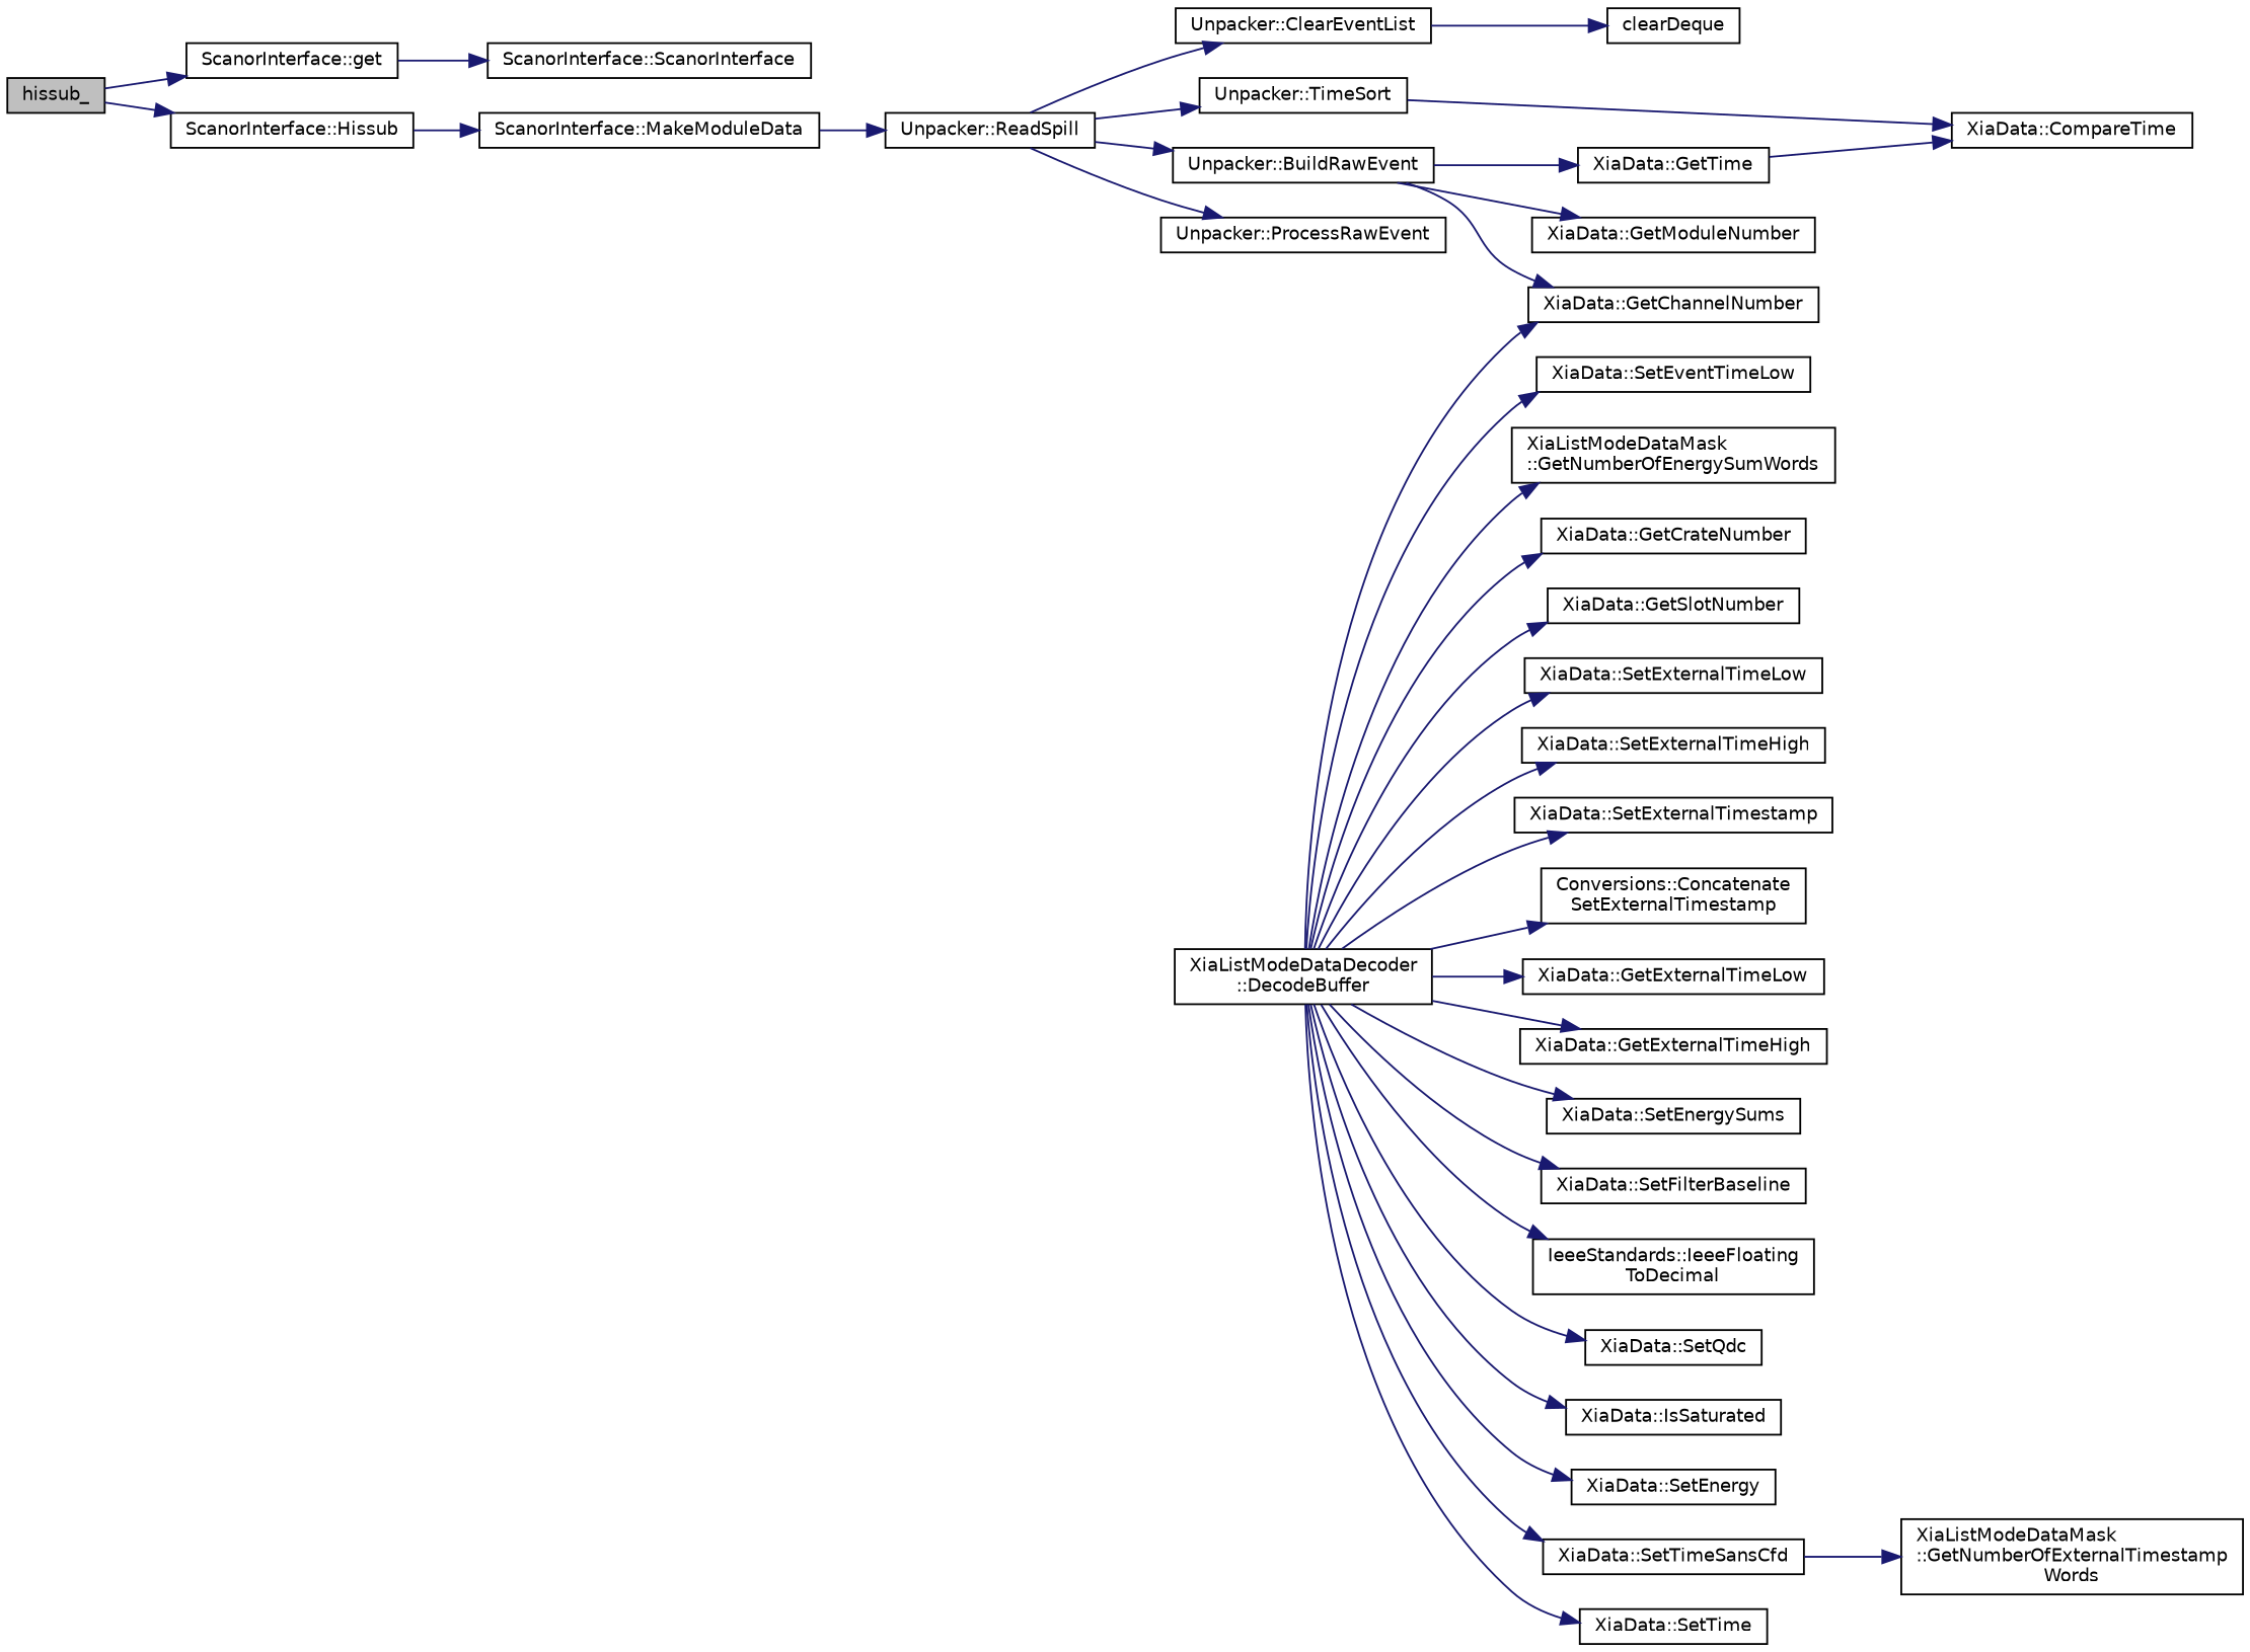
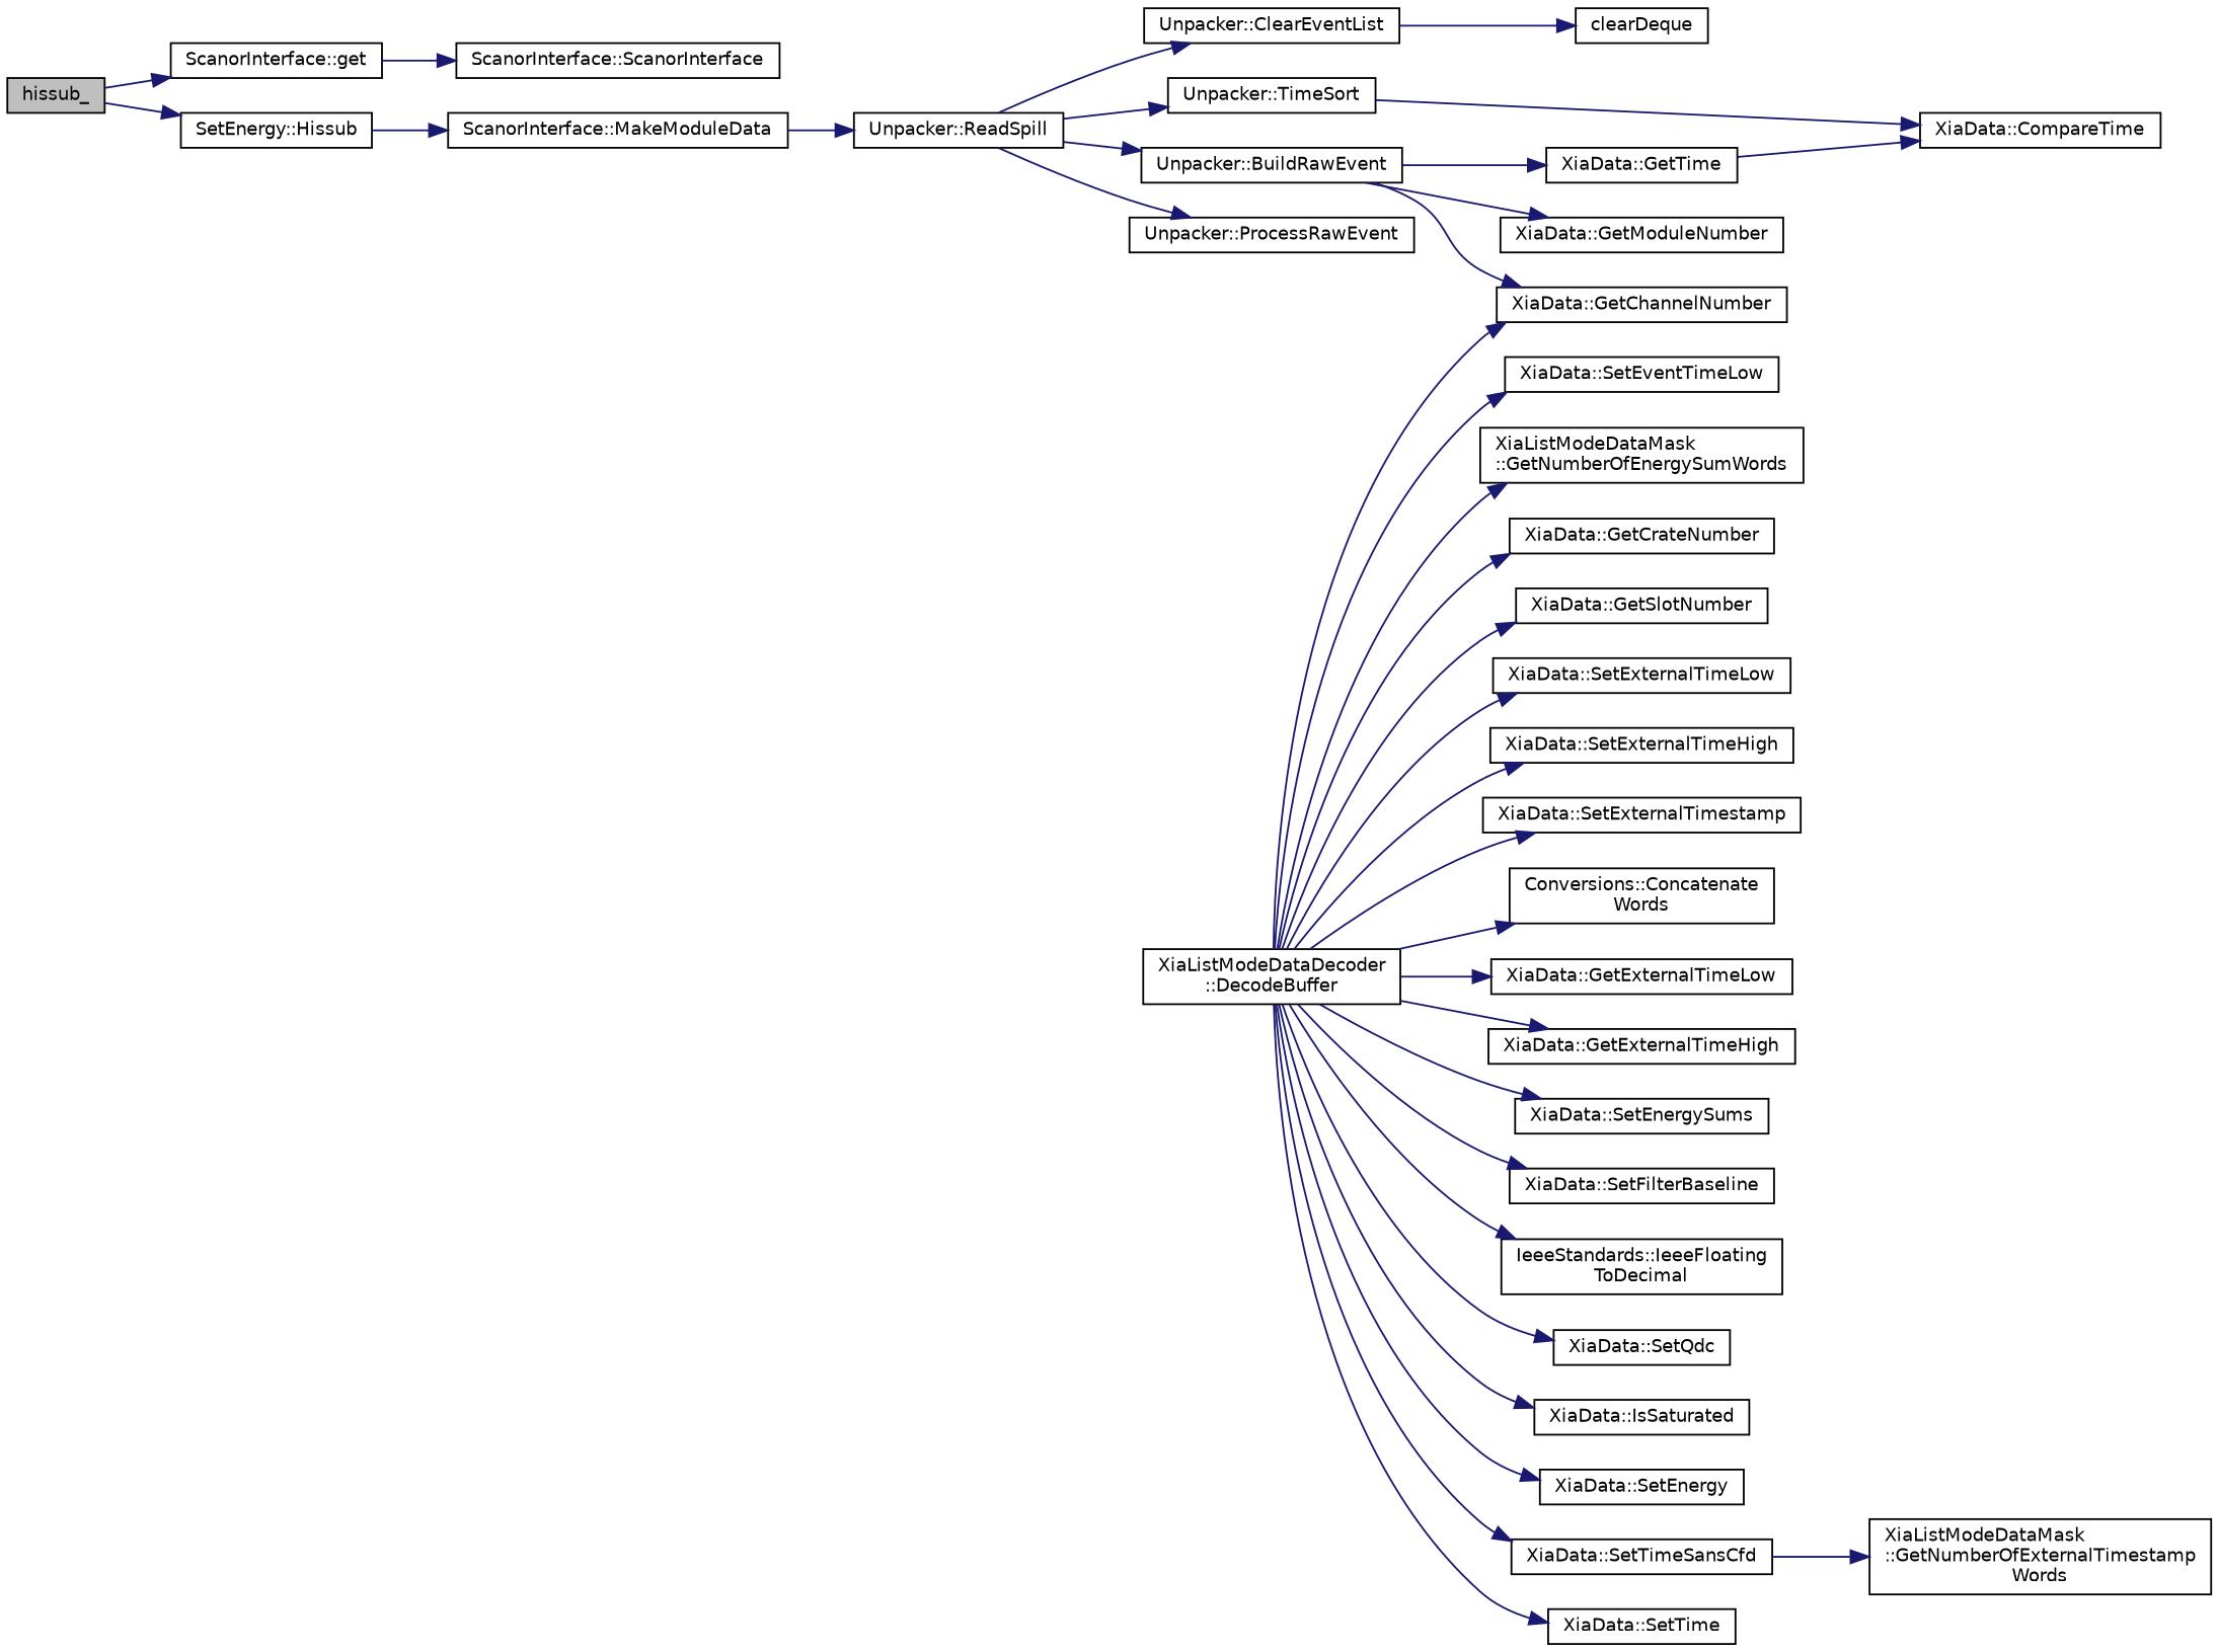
  digraph {
    rankdir=LR
    node [color=black fillcolor=white fontname=Helvetica fontsize=10 shape=record style=filled]
    edge [color=midnightblue fontname=Helvetica fontsize=10 labelfontname=Helvetica labelfontsize=10 style=solid]
    n1 [fillcolor=grey75 fontcolor=black height=0.2 label=hissub_ width=0.4]
    n2 [height=0.2 label="ScanorInterface::get" width=0.4]
-   n3 [height=0.2 label="ScanorInterface::Hissub" width=0.4]
+   n3 [height=0.2 label="SetEnergy::Hissub" width=0.4]
    n4 [height=0.2 label="ScanorInterface::ScanorInterface" width=0.4]
    n5 [height=0.2 label="ScanorInterface::MakeModuleData" width=0.4]
    n6 [height=0.2 label="Unpacker::ReadSpill" width=0.4]
    n7 [height=0.2 label="Unpacker::ClearEventList" width=0.4]
    n8 [height=0.2 label="Unpacker::TimeSort" width=0.4]
    n9 [height=0.2 label="Unpacker::BuildRawEvent" width=0.4]
    n10 [height=0.2 label="Unpacker::ProcessRawEvent" width=0.4]
    n11 [height=0.2 label=clearDeque width=0.4]
    n12 [height=0.2 label="XiaData::CompareTime" width=0.4]
    n13 [height=0.2 label="XiaData::GetChannelNumber" width=0.4]
    n14 [height=0.2 label="XiaData::GetTime" width=0.4]
    n15 [height=0.2 label="XiaData::GetModuleNumber" width=0.4]
    n16 [height=0.2 label="XiaListModeDataDecoder\l::DecodeBuffer" width=0.4]
    n17 [height=0.2 label="XiaData::SetEventTimeLow" width=0.4]
    n18 [height=0.2 label="XiaListModeDataMask\l::GetNumberOfEnergySumWords" width=0.4]
    n19 [height=0.2 label="XiaData::GetCrateNumber" width=0.4]
    n20 [height=0.2 label="XiaData::GetSlotNumber" width=0.4]
    n21 [height=0.2 label="XiaData::SetExternalTimeLow" width=0.4]
    n22 [height=0.2 label="XiaData::SetExternalTimeHigh" width=0.4]
    n23 [height=0.2 label="XiaData::SetExternalTimestamp" width=0.4]
-   n24 [height=0.2 label="Conversions::Concatenate\lSetExternalTimestamp" width=0.4]
+   n24 [height=0.2 label="Conversions::Concatenate\lWords" width=0.4]
    n25 [height=0.2 label="XiaData::GetExternalTimeLow" width=0.4]
    n26 [height=0.2 label="XiaData::GetExternalTimeHigh" width=0.4]
    n27 [height=0.2 label="XiaData::SetEnergySums" width=0.4]
    n28 [height=0.2 label="XiaData::SetFilterBaseline" width=0.4]
    n29 [height=0.2 label="IeeeStandards::IeeeFloating\lToDecimal" width=0.4]
    n30 [height=0.2 label="XiaData::SetQdc" width=0.4]
    n31 [height=0.2 label="XiaData::IsSaturated" width=0.4]
    n32 [height=0.2 label="XiaData::SetEnergy" width=0.4]
    n33 [height=0.2 label="XiaData::SetTimeSansCfd" width=0.4]
    n34 [height=0.2 label="XiaData::SetTime" width=0.4]
    n35 [height=0.2 label="XiaListModeDataMask\l::GetNumberOfExternalTimestamp\lWords" width=0.4]
    n1 -> n2
    n1 -> n3
    n2 -> n4
    n3 -> n5
    n5 -> n6
    n6 -> n7
    n6 -> n8
    n6 -> n9
    n6 -> n10
    n7 -> n11
    n8 -> n12
    n9 -> n13
    n9 -> n14
    n9 -> n15
    n14 -> n12
    n16 -> n13
    n16 -> n17
    n16 -> n18
    n16 -> n19
    n16 -> n20
    n16 -> n21
    n16 -> n22
    n16 -> n23
    n16 -> n24
    n16 -> n25
    n16 -> n26
    n16 -> n27
    n16 -> n28
    n16 -> n29
    n16 -> n30
    n16 -> n31
    n16 -> n32
    n16 -> n33
    n16 -> n34
    n33 -> n35
  }
